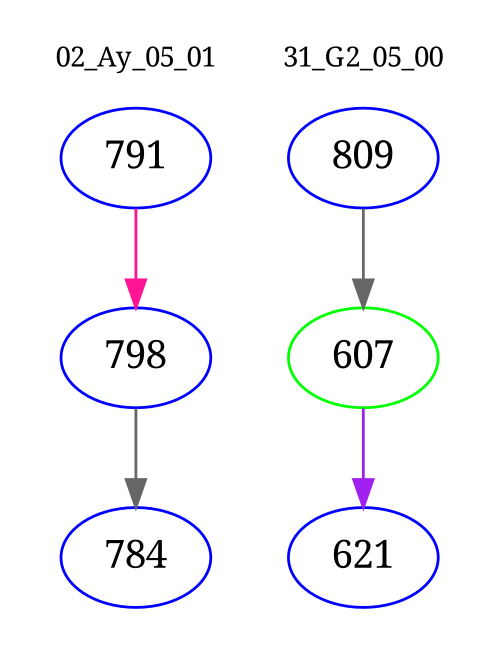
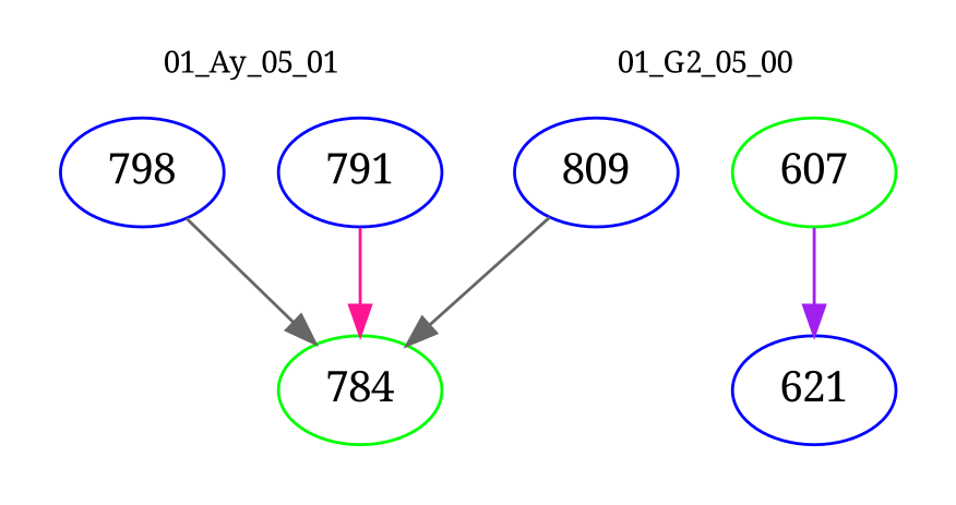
  digraph {
    fontname="Noto Serif"
    node [color=blue fontname="Noto Serif"]
    edge [color=gray40 fontname="Noto Serif"]
    n1 [label=791]
-   n2 [label=784]
+   n2 [color=green label=784]
    n3 [label=798]
    n4 [label=809]
    n5 [color=green label=607]
    n6 [label=621]
    subgraph cluster_1 {
      color=white
      fontsize=10
-     label="02_Ay_05_01"
+     label="01_Ay_05_01"
      n1
      n2
      n3
    }
    subgraph cluster_2 {
      color=white
      fontsize=10
-     label="31_G2_05_00"
+     label="01_G2_05_00"
      n4
      n5
      n6
    }
-   n1 -> n3 [color=deeppink]
+   n1 -> n2 [color=deeppink]
    n3 -> n2
-   n4 -> n5
+   n4 -> n2
    n5 -> n6 [color=purple]
  }
